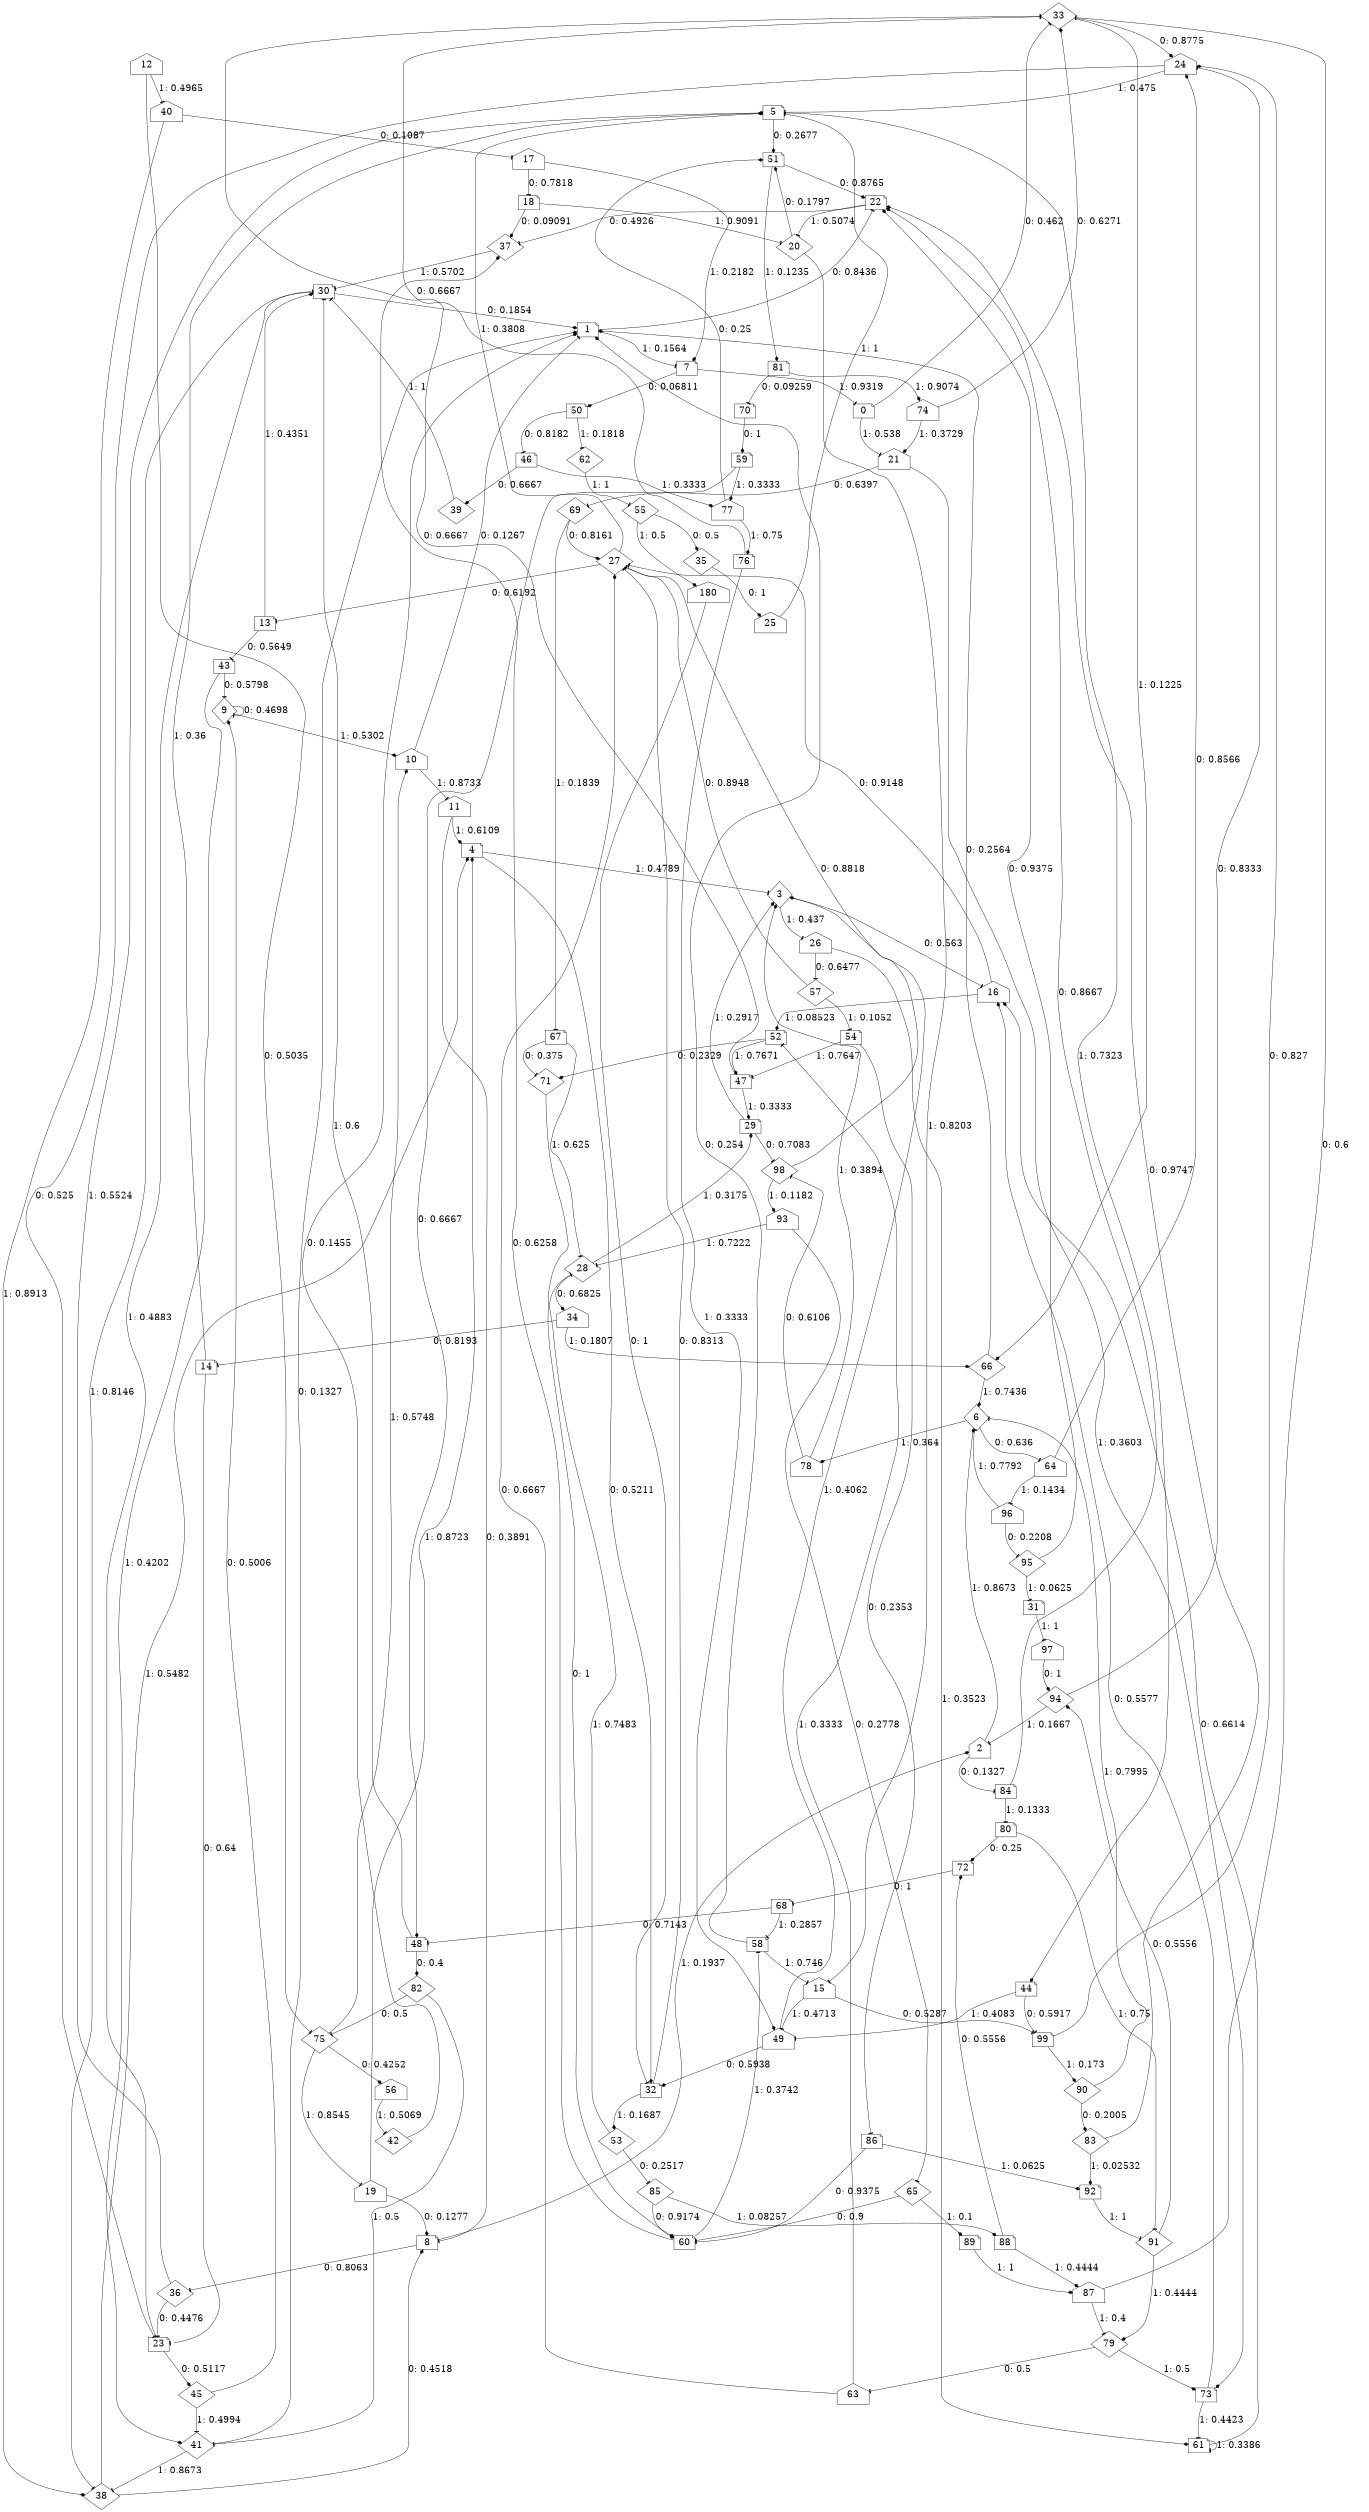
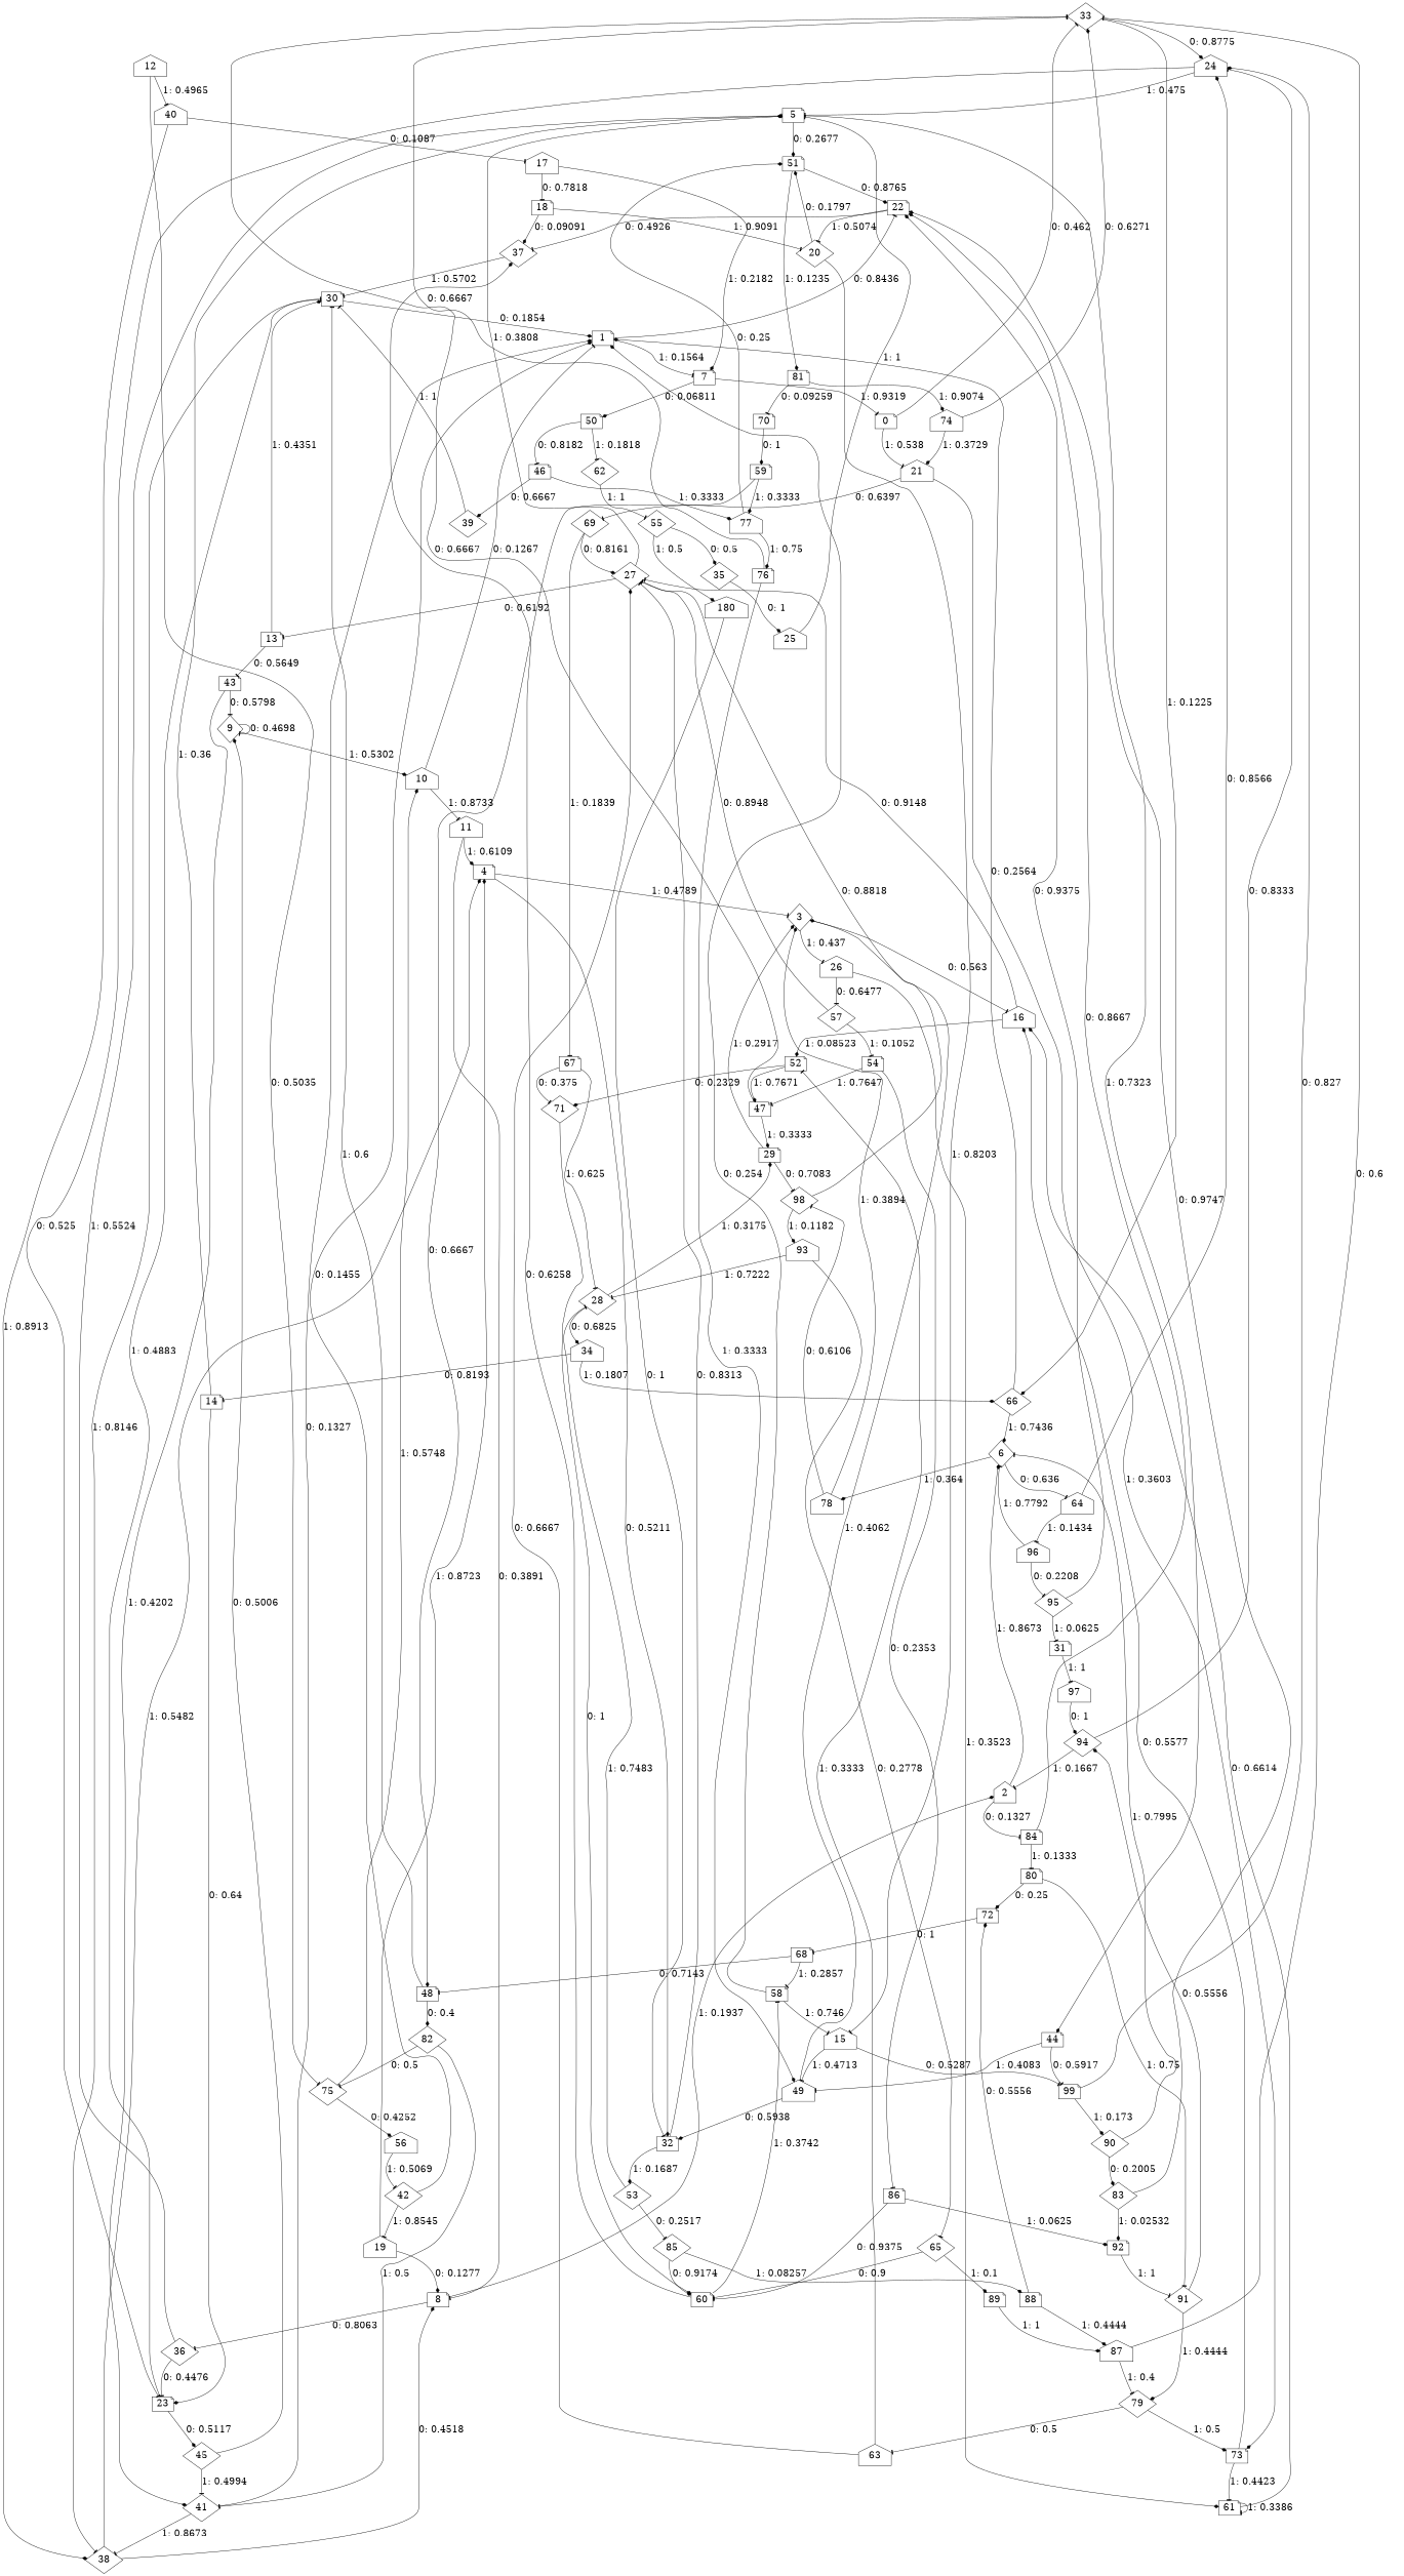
  digraph {
    node [fontsize=24 shape=note]
    edge [arrowhead=tee fontsize=24]
    33 [shape=diamond]
    0
    21 [shape=house]
    24 [shape=house]
    66 [shape=diamond]
    69 [shape=diamond]
    73
    5
    23
    1
    6 [shape=diamond]
    27 [shape=diamond]
    67
    16 [shape=house]
    61
    22
    7
    37 [shape=diamond]
    20 [shape=diamond]
    50
    30
    51
    15 [shape=house]
    46
    62 [shape=diamond]
    2 [shape=house]
    84
    80
    64 [shape=house]
    78 [shape=house]
    72
    91 [shape=diamond]
    96 [shape=house]
    3 [shape=diamond]
    98 [shape=diamond]
    26 [shape=house]
    52
    57 [shape=diamond]
    13
    47
    71 [shape=diamond]
    54
    4
    32
    53 [shape=diamond]
    28 [shape=diamond]
    85 [shape=diamond]
    44
    81
    99
    49 [shape=house]
    70
    74 [shape=house]
    90 [shape=diamond]
    95 [shape=diamond]
    93 [shape=house]
    39 [shape=diamond]
    77 [shape=house]
    55 [shape=diamond]
    8
    36 [shape=diamond]
    45 [shape=diamond]
    9 [shape=diamond]
    10 [shape=house]
    11 [shape=house]
    12 [shape=house]
    75 [shape=diamond]
    40 [shape=house]
    56 [shape=house]
    17 [shape=house]
    38 [shape=diamond]
    42 [shape=diamond]
    18
    43
    41 [shape=diamond]
    14
    83 [shape=diamond]
    29
    60
    19 [shape=house]
    25 [shape=house]
    86
    34 [shape=house]
    65 [shape=diamond]
    97 [shape=house]
    31
    94 [shape=diamond]
    88
    35 [shape=diamond]
    76
    48
    82 [shape=diamond]
    n93 [label=180 shape=house]
    59
    58
    87 [shape=house]
    92
    63 [shape=house]
    89
    79 [shape=diamond]
    68
    33 -> 24 [arrowhead=diamond label="0: 0.8775   "]
    33 -> 66 [arrowhead=diamond label="1: 0.1225   "]
    0 -> 33 [label="0: 0.462    "]
    0 -> 21 [label="1: 0.538    "]
    21 -> 69 [label="0: 0.6397   "]
    21 -> 73 [arrowhead=diamond label="1: 0.3603   "]
    24 -> 5 [label="1: 0.475    "]
    24 -> 23 [label="0: 0.525    "]
    66 -> 1 [arrowhead=diamond label="0: 0.2564   "]
    66 -> 6 [arrowhead=diamond label="1: 0.7436   "]
    69 -> 27 [arrowhead=diamond label="0: 0.8161   "]
    69 -> 67 [label="1: 0.1839   "]
    73 -> 16 [arrowhead=diamond label="0: 0.5577   "]
    73 -> 61 [label="1: 0.4423   "]
    5 -> 51 [arrowhead=diamond label="0: 0.2677   "]
    5 -> 44 [arrowhead=diamond label="1: 0.7323   "]
    23 -> 30 [label="1: 0.4883   "]
    23 -> 45 [arrowhead=diamond label="0: 0.5117   "]
    1 -> 22 [label="0: 0.8436   "]
    1 -> 7 [label="1: 0.1564   "]
    6 -> 64 [label="0: 0.636    "]
    6 -> 78 [arrowhead=diamond label="1: 0.364    "]
    27 -> 5 [arrowhead=diamond label="1: 0.3808   "]
    27 -> 13 [label="0: 0.6192   "]
    67 -> 71 [label="0: 0.375    "]
    67 -> 28 [label="1: 0.625    "]
    16 -> 27 [label="0: 0.9148   "]
    16 -> 52 [arrowhead=diamond label="1: 0.08523  "]
    61 -> 16 [arrowhead=diamond label="0: 0.6614   "]
    61 -> 61 [label="1: 0.3386   "]
    22 -> 37 [label="0: 0.4926   "]
    22 -> 20 [label="1: 0.5074   "]
    7 -> 0 [label="1: 0.9319   "]
    7 -> 50 [arrowhead=diamond label="0: 0.06811  "]
    37 -> 30 [label="1: 0.5702   "]
    20 -> 51 [arrowhead=diamond label="0: 0.1797   "]
    20 -> 15 [label="1: 0.8203   "]
    50 -> 46 [label="0: 0.8182   "]
    50 -> 62 [label="1: 0.1818   "]
    30 -> 1 [arrowhead=diamond label="0: 0.1854   "]
    30 -> 38 [label="1: 0.8146   "]
    51 -> 22 [arrowhead=diamond label="0: 0.8765   "]
    51 -> 81 [arrowhead=diamond label="1: 0.1235   "]
    15 -> 99 [label="0: 0.5287   "]
    15 -> 49 [label="1: 0.4713   "]
    46 -> 39 [arrowhead=diamond label="0: 0.6667   "]
    46 -> 77 [arrowhead=diamond label="1: 0.3333   "]
    62 -> 55 [label="1: 1        "]
    2 -> 6 [arrowhead=diamond label="1: 0.8673   "]
    2 -> 84 [label="0: 0.1327   "]
    84 -> 22 [arrowhead=diamond label="0: 0.8667   "]
    84 -> 80 [label="1: 0.1333   "]
    80 -> 72 [arrowhead=diamond label="0: 0.25     "]
    80 -> 91 [label="1: 0.75     "]
    64 -> 24 [arrowhead=diamond label="0: 0.8566   "]
    64 -> 96 [label="1: 0.1434   "]
    78 -> 3 [arrowhead=diamond label="1: 0.3894   "]
    78 -> 98 [label="0: 0.6106   "]
    72 -> 68 [label="0: 1        "]
    91 -> 94 [arrowhead=diamond label="0: 0.5556   "]
    91 -> 79 [arrowhead=diamond label="1: 0.4444   "]
    96 -> 6 [label="1: 0.7792   "]
    96 -> 95 [label="0: 0.2208   "]
    3 -> 16 [label="0: 0.563    "]
    3 -> 26 [label="1: 0.437    "]
    98 -> 27 [label="0: 0.8818   "]
    98 -> 93 [arrowhead=diamond label="1: 0.1182   "]
    26 -> 61 [arrowhead=diamond label="1: 0.3523   "]
    26 -> 57 [label="0: 0.6477   "]
    52 -> 47 [arrowhead=diamond label="1: 0.7671   "]
    52 -> 71 [arrowhead=diamond label="0: 0.2329   "]
    57 -> 27 [label="0: 0.8948   "]
    57 -> 54 [label="1: 0.1052   "]
    13 -> 30 [arrowhead=diamond label="1: 0.4351   "]
    13 -> 43 [label="0: 0.5649   "]
    47 -> 33 [label="0: 0.6667   "]
    47 -> 29 [arrowhead=diamond label="1: 0.3333   "]
    71 -> 60 [arrowhead=diamond label="0: 1        "]
    54 -> 47 [label="1: 0.7647   "]
    54 -> 86 [label="0: 0.2353   "]
    4 -> 3 [label="1: 0.4789   "]
    4 -> 32 [arrowhead=diamond label="0: 0.5211   "]
    32 -> 27 [label="0: 0.8313   "]
    32 -> 53 [arrowhead=diamond label="1: 0.1687   "]
    53 -> 28 [label="1: 0.7483   "]
    53 -> 85 [label="0: 0.2517   "]
    28 -> 29 [arrowhead=diamond label="1: 0.3175   "]
    28 -> 34 [arrowhead=diamond label="0: 0.6825   "]
    85 -> 60 [arrowhead=diamond label="0: 0.9174   "]
    85 -> 88 [arrowhead=diamond label="1: 0.08257  "]
    44 -> 99 [label="0: 0.5917   "]
    44 -> 49 [label="1: 0.4083   "]
    81 -> 70 [label="0: 0.09259  "]
    81 -> 74 [arrowhead=diamond label="1: 0.9074   "]
    99 -> 24 [arrowhead=diamond label="0: 0.827    "]
    99 -> 90 [arrowhead=diamond label="1: 0.173    "]
    49 -> 3 [arrowhead=diamond label="1: 0.4062   "]
    49 -> 32 [arrowhead=diamond label="0: 0.5938   "]
    70 -> 59 [arrowhead=diamond label="0: 1        "]
    74 -> 33 [arrowhead=diamond label="0: 0.6271   "]
    74 -> 21 [arrowhead=diamond label="1: 0.3729   "]
    90 -> 6 [label="1: 0.7995   "]
    90 -> 83 [arrowhead=diamond label="0: 0.2005   "]
    95 -> 22 [arrowhead=diamond label="0: 0.9375   "]
    95 -> 31 [label="1: 0.0625   "]
    93 -> 28 [label="1: 0.7222   "]
    93 -> 65 [label="0: 0.2778   "]
    39 -> 30 [label="1: 1        "]
    77 -> 51 [arrowhead=diamond label="0: 0.25     "]
    77 -> 76 [arrowhead=diamond label="1: 0.75     "]
    55 -> 35 [arrowhead=diamond label="0: 0.5      "]
    55 -> n93 [arrowhead=diamond label="1: 0.5      "]
    8 -> 2 [arrowhead=diamond label="1: 0.1937   "]
    8 -> 36 [label="0: 0.8063   "]
    36 -> 5 [label="1: 0.5524   "]
    36 -> 23 [label="0: 0.4476   "]
    45 -> 9 [arrowhead=diamond label="0: 0.5006   "]
    45 -> 41 [label="1: 0.4994   "]
    9 -> 9 [label="0: 0.4698   "]
    9 -> 10 [arrowhead=diamond label="1: 0.5302   "]
    10 -> 1 [label="0: 0.1267   "]
    10 -> 11 [label="1: 0.8733   "]
    11 -> 4 [arrowhead=diamond label="1: 0.6109   "]
    11 -> 8 [label="0: 0.3891   "]
    12 -> 75 [label="0: 0.5035   "]
    12 -> 40 [label="1: 0.4965   "]
    75 -> 10 [arrowhead=diamond label="1: 0.5748   "]
    75 -> 56 [arrowhead=diamond label="0: 0.4252   "]
    40 -> 17 [label="0: 0.1087   "]
    40 -> 38 [arrowhead=diamond label="1: 0.8913   "]
    56 -> 42 [label="1: 0.5069   "]
    17 -> 7 [arrowhead=diamond label="1: 0.2182   "]
    17 -> 18 [label="0: 0.7818   "]
    38 -> 4 [arrowhead=diamond label="1: 0.5482   "]
    38 -> 8 [arrowhead=diamond label="0: 0.4518   "]
    42 -> 1 [arrowhead=diamond label="0: 0.1455   "]
-   75 -> 19 [label="1: 0.8545   "]
+   42 -> 19 [label="1: 0.8545   "]
    18 -> 37 [arrowhead=diamond label="0: 0.09091  "]
    18 -> 20 [label="1: 0.9091   "]
    43 -> 9 [label="0: 0.5798   "]
    43 -> 41 [arrowhead=diamond label="1: 0.4202   "]
    41 -> 1 [arrowhead=diamond label="0: 0.1327   "]
    41 -> 38 [label="1: 0.8673   "]
    14 -> 5 [arrowhead=diamond label="1: 0.36     "]
-   14 -> 23 [label="0: 0.64     "]
+   14 -> 23 [arrowhead=diamond label="0: 0.64     "]
    83 -> 22 [arrowhead=diamond label="0: 0.9747   "]
    83 -> 92 [arrowhead=diamond label="1: 0.02532  "]
    29 -> 3 [arrowhead=diamond label="1: 0.2917   "]
    29 -> 98 [label="0: 0.7083   "]
    60 -> 37 [arrowhead=diamond label="0: 0.6258   "]
    60 -> 58 [label="1: 0.3742   "]
    19 -> 4 [arrowhead=diamond label="1: 0.8723   "]
    19 -> 8 [arrowhead=diamond label="0: 0.1277   "]
    25 -> 5 [label="1: 1        "]
    86 -> 60 [label="0: 0.9375   "]
    86 -> 92 [arrowhead=diamond label="1: 0.0625   "]
    34 -> 66 [arrowhead=diamond label="1: 0.1807   "]
    34 -> 14 [label="0: 0.8193   "]
    65 -> 60 [label="0: 0.9      "]
    65 -> 89 [arrowhead=diamond label="1: 0.1      "]
    97 -> 94 [arrowhead=diamond label="0: 1        "]
    31 -> 97 [label="1: 1        "]
    94 -> 24 [label="0: 0.8333   "]
    94 -> 2 [label="1: 0.1667   "]
    88 -> 72 [arrowhead=diamond label="0: 0.5556   "]
    88 -> 87 [arrowhead=diamond label="1: 0.4444   "]
    35 -> 25 [arrowhead=diamond label="0: 1        "]
    76 -> 33 [label="0: 0.6667   "]
    76 -> 49 [arrowhead=diamond label="1: 0.3333   "]
    48 -> 30 [label="1: 0.6      "]
    48 -> 82 [arrowhead=diamond label="0: 0.4      "]
    82 -> 75 [label="0: 0.5      "]
    82 -> 41 [label="1: 0.5      "]
    n93 -> 32 [label="0: 1        "]
    59 -> 77 [arrowhead=diamond label="1: 0.3333   "]
    59 -> 48 [arrowhead=diamond label="0: 0.6667   "]
    58 -> 1 [arrowhead=diamond label="0: 0.254    "]
    58 -> 15 [label="1: 0.746    "]
    87 -> 33 [label="0: 0.6      "]
    87 -> 79 [label="1: 0.4      "]
    92 -> 91 [label="1: 1        "]
    63 -> 27 [arrowhead=diamond label="0: 0.6667   "]
    63 -> 52 [label="1: 0.3333   "]
    89 -> 87 [arrowhead=diamond label="1: 1        "]
    79 -> 73 [arrowhead=diamond label="1: 0.5      "]
    79 -> 63 [label="0: 0.5      "]
    68 -> 48 [label="0: 0.7143   "]
    68 -> 58 [label="1: 0.2857   "]
  }
